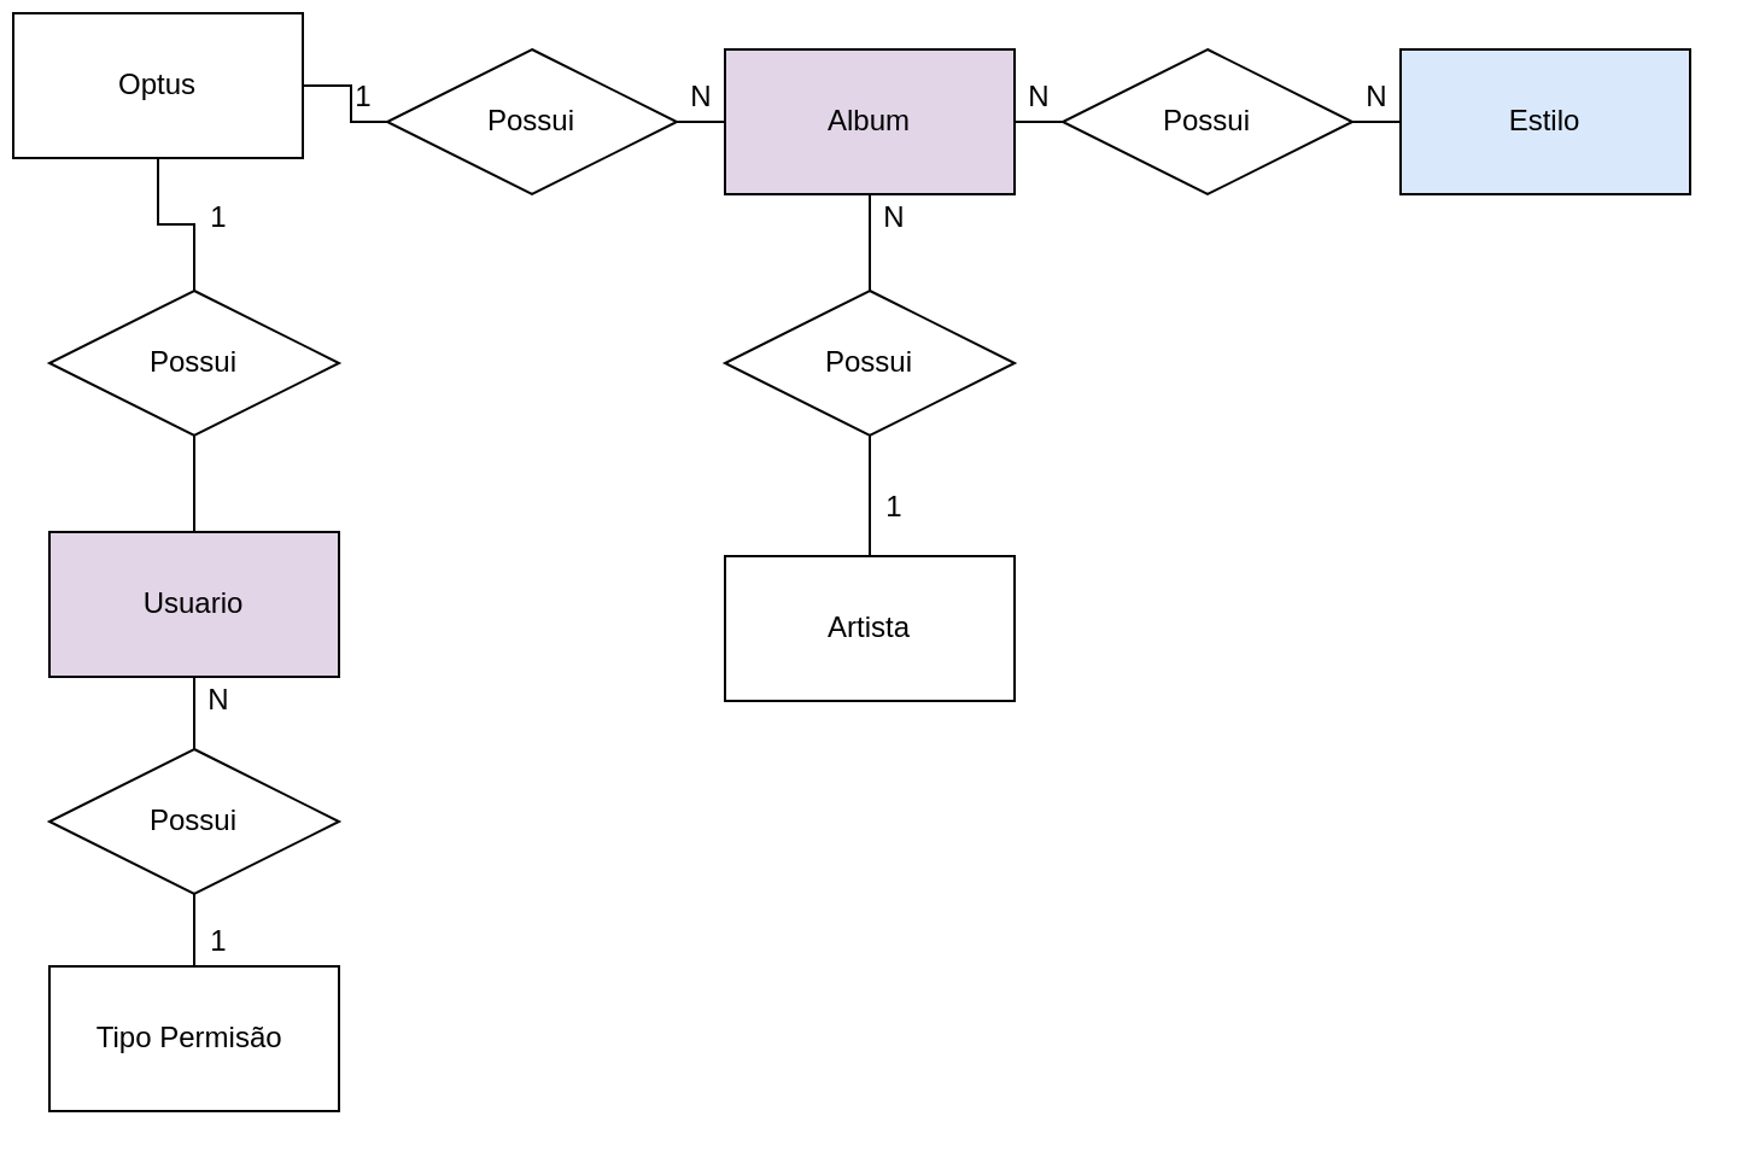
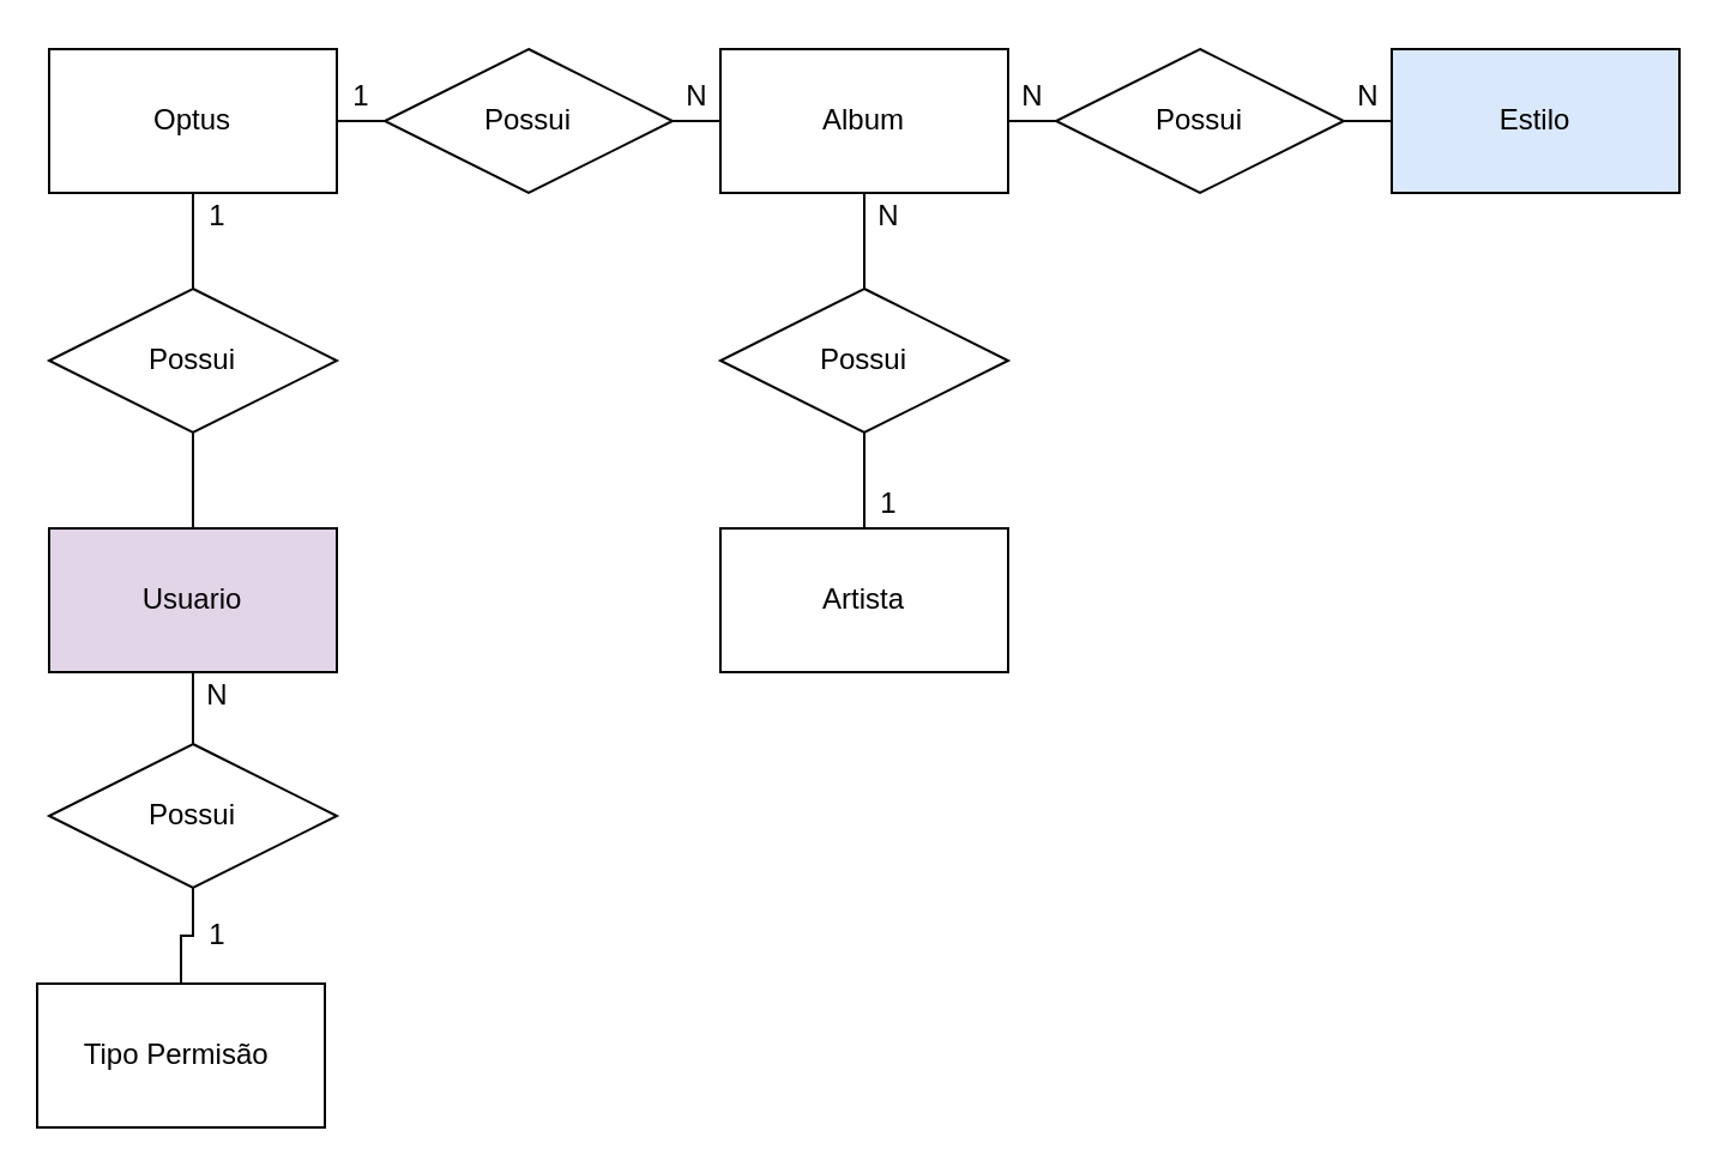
  <mxCell id="0" />
  <mxCell id="1" parent="0" />
  <mxCell id="2" value="" style="edgeStyle=orthogonalEdgeStyle;rounded=0;orthogonalLoop=1;jettySize=auto;html=1;endArrow=none;endFill=0;" parent="1" source="3" target="12" edge="1"><mxGeometry relative="1" as="geometry" /></mxCell>
- <mxCell id="3" value="Optus" style="rounded=0;whiteSpace=wrap;html=1;" parent="1" vertex="1"><mxGeometry x="5" y="5" width="120" height="60" as="geometry" /></mxCell>
+ <mxCell id="3" value="Optus" style="rounded=0;whiteSpace=wrap;html=1;" parent="1" vertex="1"><mxGeometry x="20" y="20" width="120" height="60" as="geometry" /></mxCell>
  <mxCell id="4" value="" style="edgeStyle=orthogonalEdgeStyle;rounded=0;orthogonalLoop=1;jettySize=auto;html=1;endArrow=none;endFill=0;" edge="1" parent="1" source="5" target="24"><mxGeometry relative="1" as="geometry" /></mxCell>
- <mxCell id="5" value="Album" style="rounded=0;whiteSpace=wrap;html=1;fillColor=#e1d5e7;" parent="1" vertex="1"><mxGeometry x="300" y="20" width="120" height="60" as="geometry" /></mxCell>
+ <mxCell id="5" value="Album" style="rounded=0;whiteSpace=wrap;html=1;" parent="1" vertex="1"><mxGeometry x="300" y="20" width="120" height="60" as="geometry" /></mxCell>
  <mxCell id="6" value="" style="edgeStyle=orthogonalEdgeStyle;rounded=0;orthogonalLoop=1;jettySize=auto;html=1;endArrow=none;endFill=0;" parent="1" source="8" target="10" edge="1"><mxGeometry relative="1" as="geometry" /></mxCell>
  <mxCell id="7" value="" style="edgeStyle=orthogonalEdgeStyle;rounded=0;orthogonalLoop=1;jettySize=auto;html=1;endArrow=none;endFill=0;" parent="1" source="8" target="18" edge="1"><mxGeometry relative="1" as="geometry" /></mxCell>
  <mxCell id="8" value="Usuario" style="rounded=0;whiteSpace=wrap;html=1;fillColor=#e1d5e7;" parent="1" vertex="1"><mxGeometry x="20" y="220" width="120" height="60" as="geometry" /></mxCell>
  <mxCell id="9" value="" style="edgeStyle=orthogonalEdgeStyle;rounded=0;orthogonalLoop=1;jettySize=auto;html=1;endArrow=none;endFill=0;" parent="1" source="10" target="3" edge="1"><mxGeometry relative="1" as="geometry" /></mxCell>
  <mxCell id="10" value="Possui" style="shape=rhombus;perimeter=rhombusPerimeter;whiteSpace=wrap;html=1;align=center;" parent="1" vertex="1"><mxGeometry x="20" y="120" width="120" height="60" as="geometry" /></mxCell>
  <mxCell id="11" value="" style="edgeStyle=orthogonalEdgeStyle;rounded=0;orthogonalLoop=1;jettySize=auto;html=1;endArrow=none;endFill=0;" edge="1" parent="1" source="12" target="5"><mxGeometry relative="1" as="geometry" /></mxCell>
  <mxCell id="12" value="Possui" style="shape=rhombus;perimeter=rhombusPerimeter;whiteSpace=wrap;html=1;align=center;" parent="1" vertex="1"><mxGeometry x="160" y="20" width="120" height="60" as="geometry" /></mxCell>
  <mxCell id="13" value="N" style="text;html=1;align=center;verticalAlign=middle;resizable=0;points=[];autosize=1;strokeColor=none;" parent="1" vertex="1"><mxGeometry x="360" y="80" width="20" height="20" as="geometry" /></mxCell>
  <mxCell id="14" value="1" style="text;html=1;align=center;verticalAlign=middle;resizable=0;points=[];autosize=1;strokeColor=none;" parent="1" vertex="1"><mxGeometry x="80" y="80" width="20" height="20" as="geometry" /></mxCell>
  <mxCell id="15" value="1" style="text;html=1;align=center;verticalAlign=middle;resizable=0;points=[];autosize=1;strokeColor=none;" parent="1" vertex="1"><mxGeometry x="140" y="30" width="20" height="20" as="geometry" /></mxCell>
  <mxCell id="16" value="Estilo" style="rounded=0;whiteSpace=wrap;html=1;fillColor=#dae8fc;" parent="1" vertex="1"><mxGeometry x="580" y="20" width="120" height="60" as="geometry" /></mxCell>
  <mxCell id="17" value="N" style="text;html=1;align=center;verticalAlign=middle;resizable=0;points=[];autosize=1;strokeColor=none;" parent="1" vertex="1"><mxGeometry x="420" y="30" width="20" height="20" as="geometry" /></mxCell>
  <mxCell id="18" value="Possui" style="shape=rhombus;perimeter=rhombusPerimeter;whiteSpace=wrap;html=1;align=center;" parent="1" vertex="1"><mxGeometry x="20" y="310" width="120" height="60" as="geometry" /></mxCell>
  <mxCell id="19" value="" style="edgeStyle=orthogonalEdgeStyle;rounded=0;orthogonalLoop=1;jettySize=auto;html=1;endArrow=none;endFill=0;" parent="1" source="20" target="18" edge="1"><mxGeometry relative="1" as="geometry" /></mxCell>
- <mxCell id="20" value="Tipo Permisão&amp;nbsp;" style="rounded=0;whiteSpace=wrap;html=1;" parent="1" vertex="1"><mxGeometry x="20" y="400" width="120" height="60" as="geometry" /></mxCell>
+ <mxCell id="20" value="Tipo Permisão&amp;nbsp;" style="rounded=0;whiteSpace=wrap;html=1;" parent="1" vertex="1"><mxGeometry x="15" y="410" width="120" height="60" as="geometry" /></mxCell>
  <mxCell id="21" value="N" style="text;html=1;align=center;verticalAlign=middle;resizable=0;points=[];autosize=1;strokeColor=none;" parent="1" vertex="1"><mxGeometry x="80" y="280" width="20" height="20" as="geometry" /></mxCell>
  <mxCell id="22" value="1" style="text;html=1;align=center;verticalAlign=middle;resizable=0;points=[];autosize=1;strokeColor=none;" parent="1" vertex="1"><mxGeometry x="80" y="380" width="20" height="20" as="geometry" /></mxCell>
  <mxCell id="23" value="" style="edgeStyle=orthogonalEdgeStyle;rounded=0;orthogonalLoop=1;jettySize=auto;html=1;endArrow=none;endFill=0;" edge="1" parent="1" source="24" target="16"><mxGeometry relative="1" as="geometry" /></mxCell>
  <mxCell id="24" value="Possui" style="shape=rhombus;perimeter=rhombusPerimeter;whiteSpace=wrap;html=1;align=center;" vertex="1" parent="1"><mxGeometry x="440" y="20" width="120" height="60" as="geometry" /></mxCell>
  <mxCell id="25" value="N" style="text;html=1;align=center;verticalAlign=middle;resizable=0;points=[];autosize=1;strokeColor=none;" vertex="1" parent="1"><mxGeometry x="560" y="30" width="20" height="20" as="geometry" /></mxCell>
  <mxCell id="26" value="N" style="text;html=1;align=center;verticalAlign=middle;resizable=0;points=[];autosize=1;strokeColor=none;" vertex="1" parent="1"><mxGeometry x="280" y="30" width="20" height="20" as="geometry" /></mxCell>
- <mxCell id="27" value="Artista" style="rounded=0;whiteSpace=wrap;html=1;" vertex="1" parent="1"><mxGeometry x="300" y="230" width="120" height="60" as="geometry" /></mxCell>
+ <mxCell id="27" value="Artista" style="rounded=0;whiteSpace=wrap;html=1;" vertex="1" parent="1"><mxGeometry x="300" y="220" width="120" height="60" as="geometry" /></mxCell>
  <mxCell id="28" value="" style="edgeStyle=orthogonalEdgeStyle;rounded=0;orthogonalLoop=1;jettySize=auto;html=1;endArrow=none;endFill=0;" edge="1" parent="1" source="30" target="5"><mxGeometry relative="1" as="geometry" /></mxCell>
  <mxCell id="29" value="" style="edgeStyle=orthogonalEdgeStyle;rounded=0;orthogonalLoop=1;jettySize=auto;html=1;endArrow=none;endFill=0;" edge="1" parent="1" source="30" target="27"><mxGeometry relative="1" as="geometry" /></mxCell>
  <mxCell id="30" value="Possui" style="shape=rhombus;perimeter=rhombusPerimeter;whiteSpace=wrap;html=1;align=center;" vertex="1" parent="1"><mxGeometry x="300" y="120" width="120" height="60" as="geometry" /></mxCell>
  <mxCell id="31" value="1" style="text;html=1;align=center;verticalAlign=middle;resizable=0;points=[];autosize=1;strokeColor=none;" vertex="1" parent="1"><mxGeometry x="360" y="200" width="20" height="20" as="geometry" /></mxCell>
